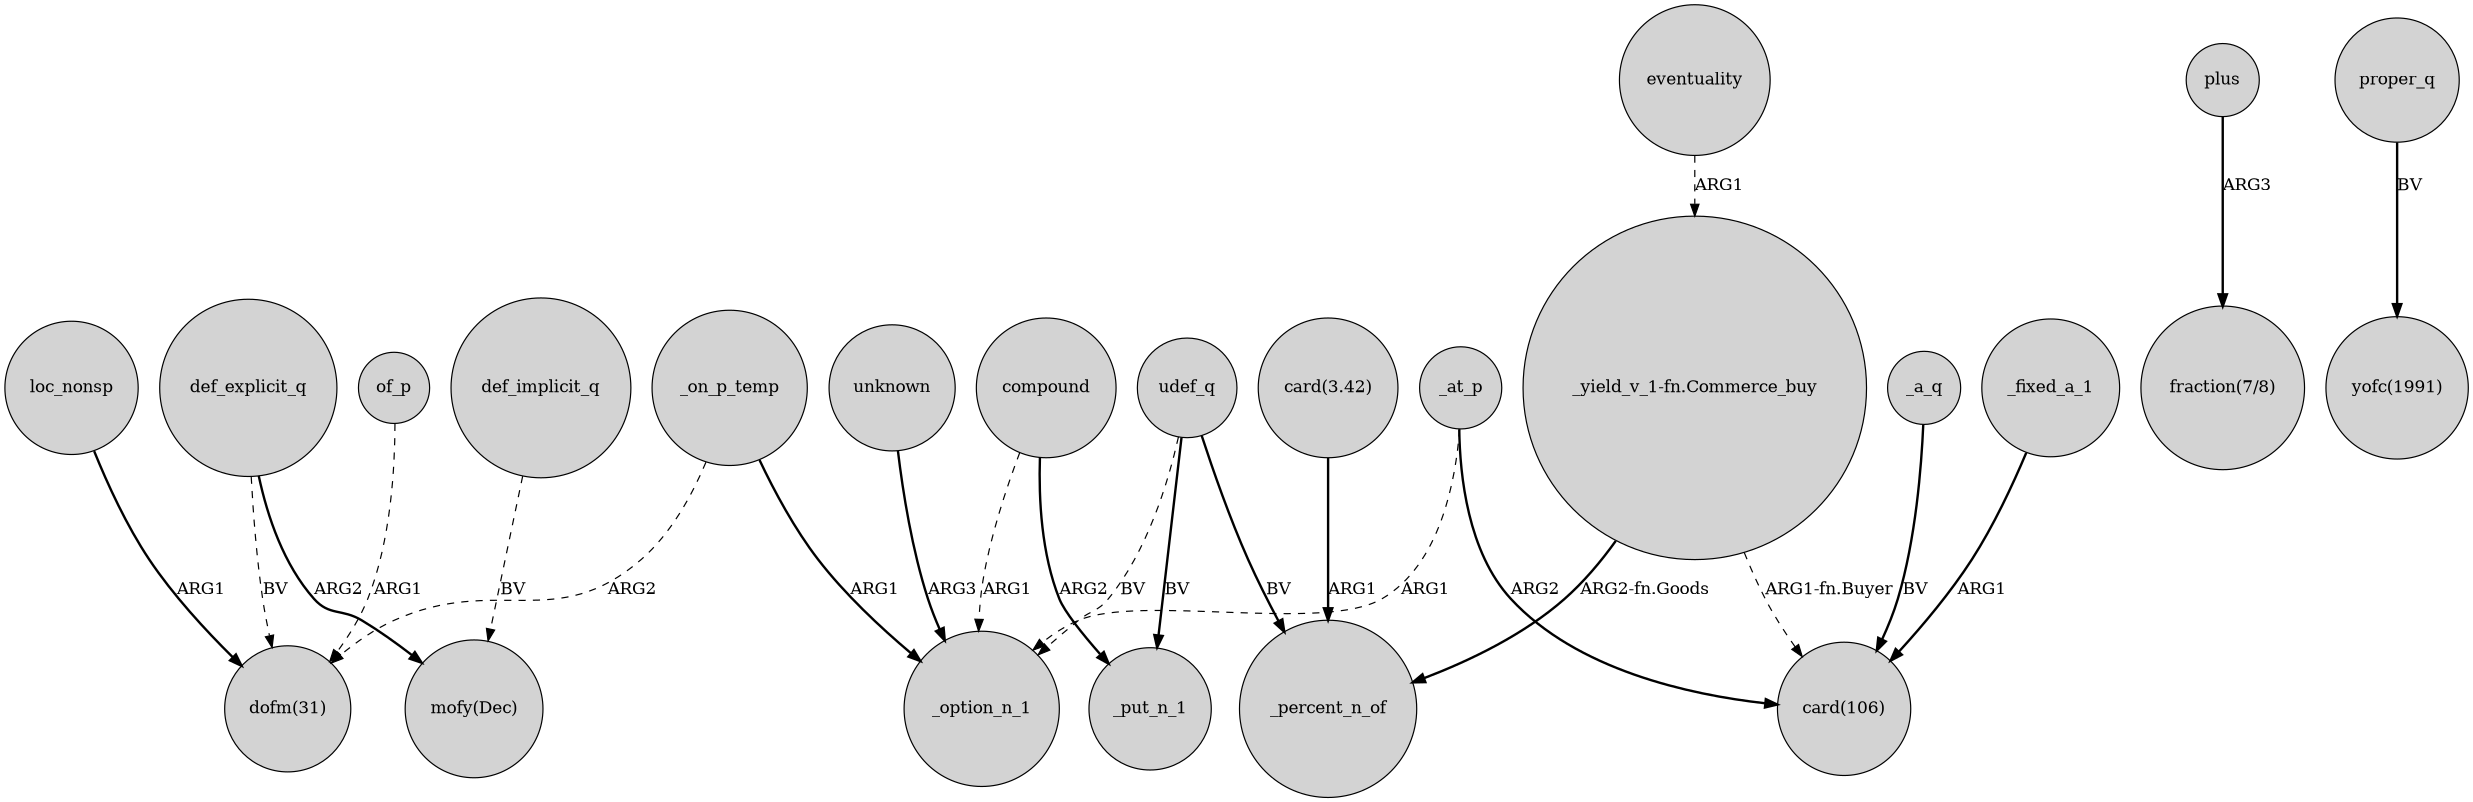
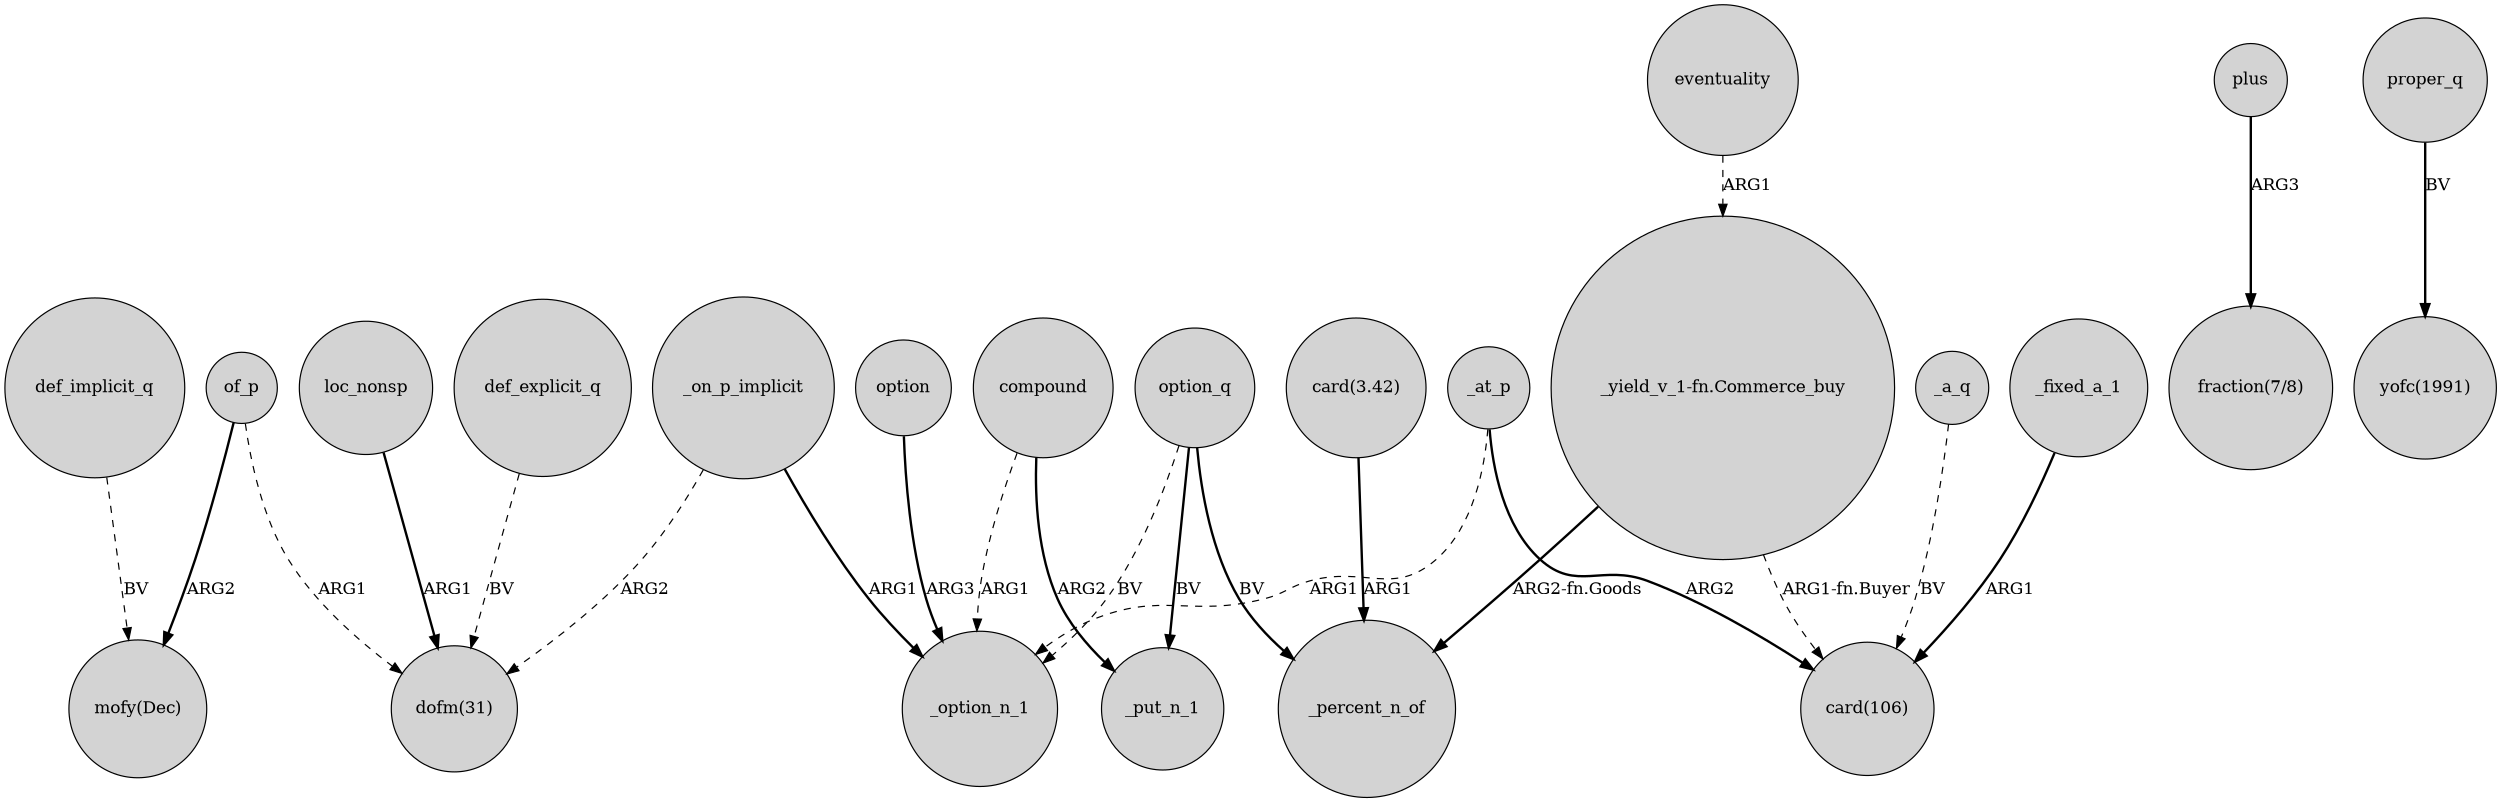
  digraph {
    node [shape=circle style=filled]
    edge [style=bold]
    "_yield_v_1-fn.Commerce_buy"
    "card(106)"
    _percent_n_of
-   _on_p_temp
+   _on_p_temp [label=_on_p_implicit]
    _option_n_1
    "dofm(31)"
-   unknown
+   unknown [label=option]
    _at_p
-   udef_q
+   udef_q [label=option_q]
    _put_n_1
    "card(3.42)"
    _a_q
    of_p
    "mofy(Dec)"
    loc_nonsp
    compound
    eventuality
    plus
    "fraction(7/8)"
    proper_q
    "yofc(1991)"
    def_explicit_q
    _fixed_a_1
    def_implicit_q
    "_yield_v_1-fn.Commerce_buy" -> "card(106)" [label="ARG1-fn.Buyer" style=dashed]
    "_yield_v_1-fn.Commerce_buy" -> _percent_n_of [label="ARG2-fn.Goods"]
    _on_p_temp -> _option_n_1 [label=ARG1]
    _on_p_temp -> "dofm(31)" [label=ARG2 style=dashed]
    unknown -> _option_n_1 [label=ARG3]
    _at_p -> "card(106)" [label=ARG2]
    _at_p -> _option_n_1 [label=ARG1 style=dashed]
    udef_q -> _percent_n_of [label=BV]
    udef_q -> _option_n_1 [label=BV style=dashed]
    udef_q -> _put_n_1 [label=BV]
    "card(3.42)" -> _percent_n_of [label=ARG1]
-   _a_q -> "card(106)" [label=BV]
+   _a_q -> "card(106)" [label=BV style=dashed]
    of_p -> "dofm(31)" [label=ARG1 style=dashed]
-   def_explicit_q -> "mofy(Dec)" [label=ARG2]
+   of_p -> "mofy(Dec)" [label=ARG2]
    loc_nonsp -> "dofm(31)" [label=ARG1]
    compound -> _option_n_1 [label=ARG1 style=dashed]
    compound -> _put_n_1 [label=ARG2]
    eventuality -> "_yield_v_1-fn.Commerce_buy" [label=ARG1 style=dashed]
    plus -> "fraction(7/8)" [label=ARG3]
    proper_q -> "yofc(1991)" [label=BV]
    def_explicit_q -> "dofm(31)" [label=BV style=dashed]
    _fixed_a_1 -> "card(106)" [label=ARG1]
    def_implicit_q -> "mofy(Dec)" [label=BV style=dashed]
  }
